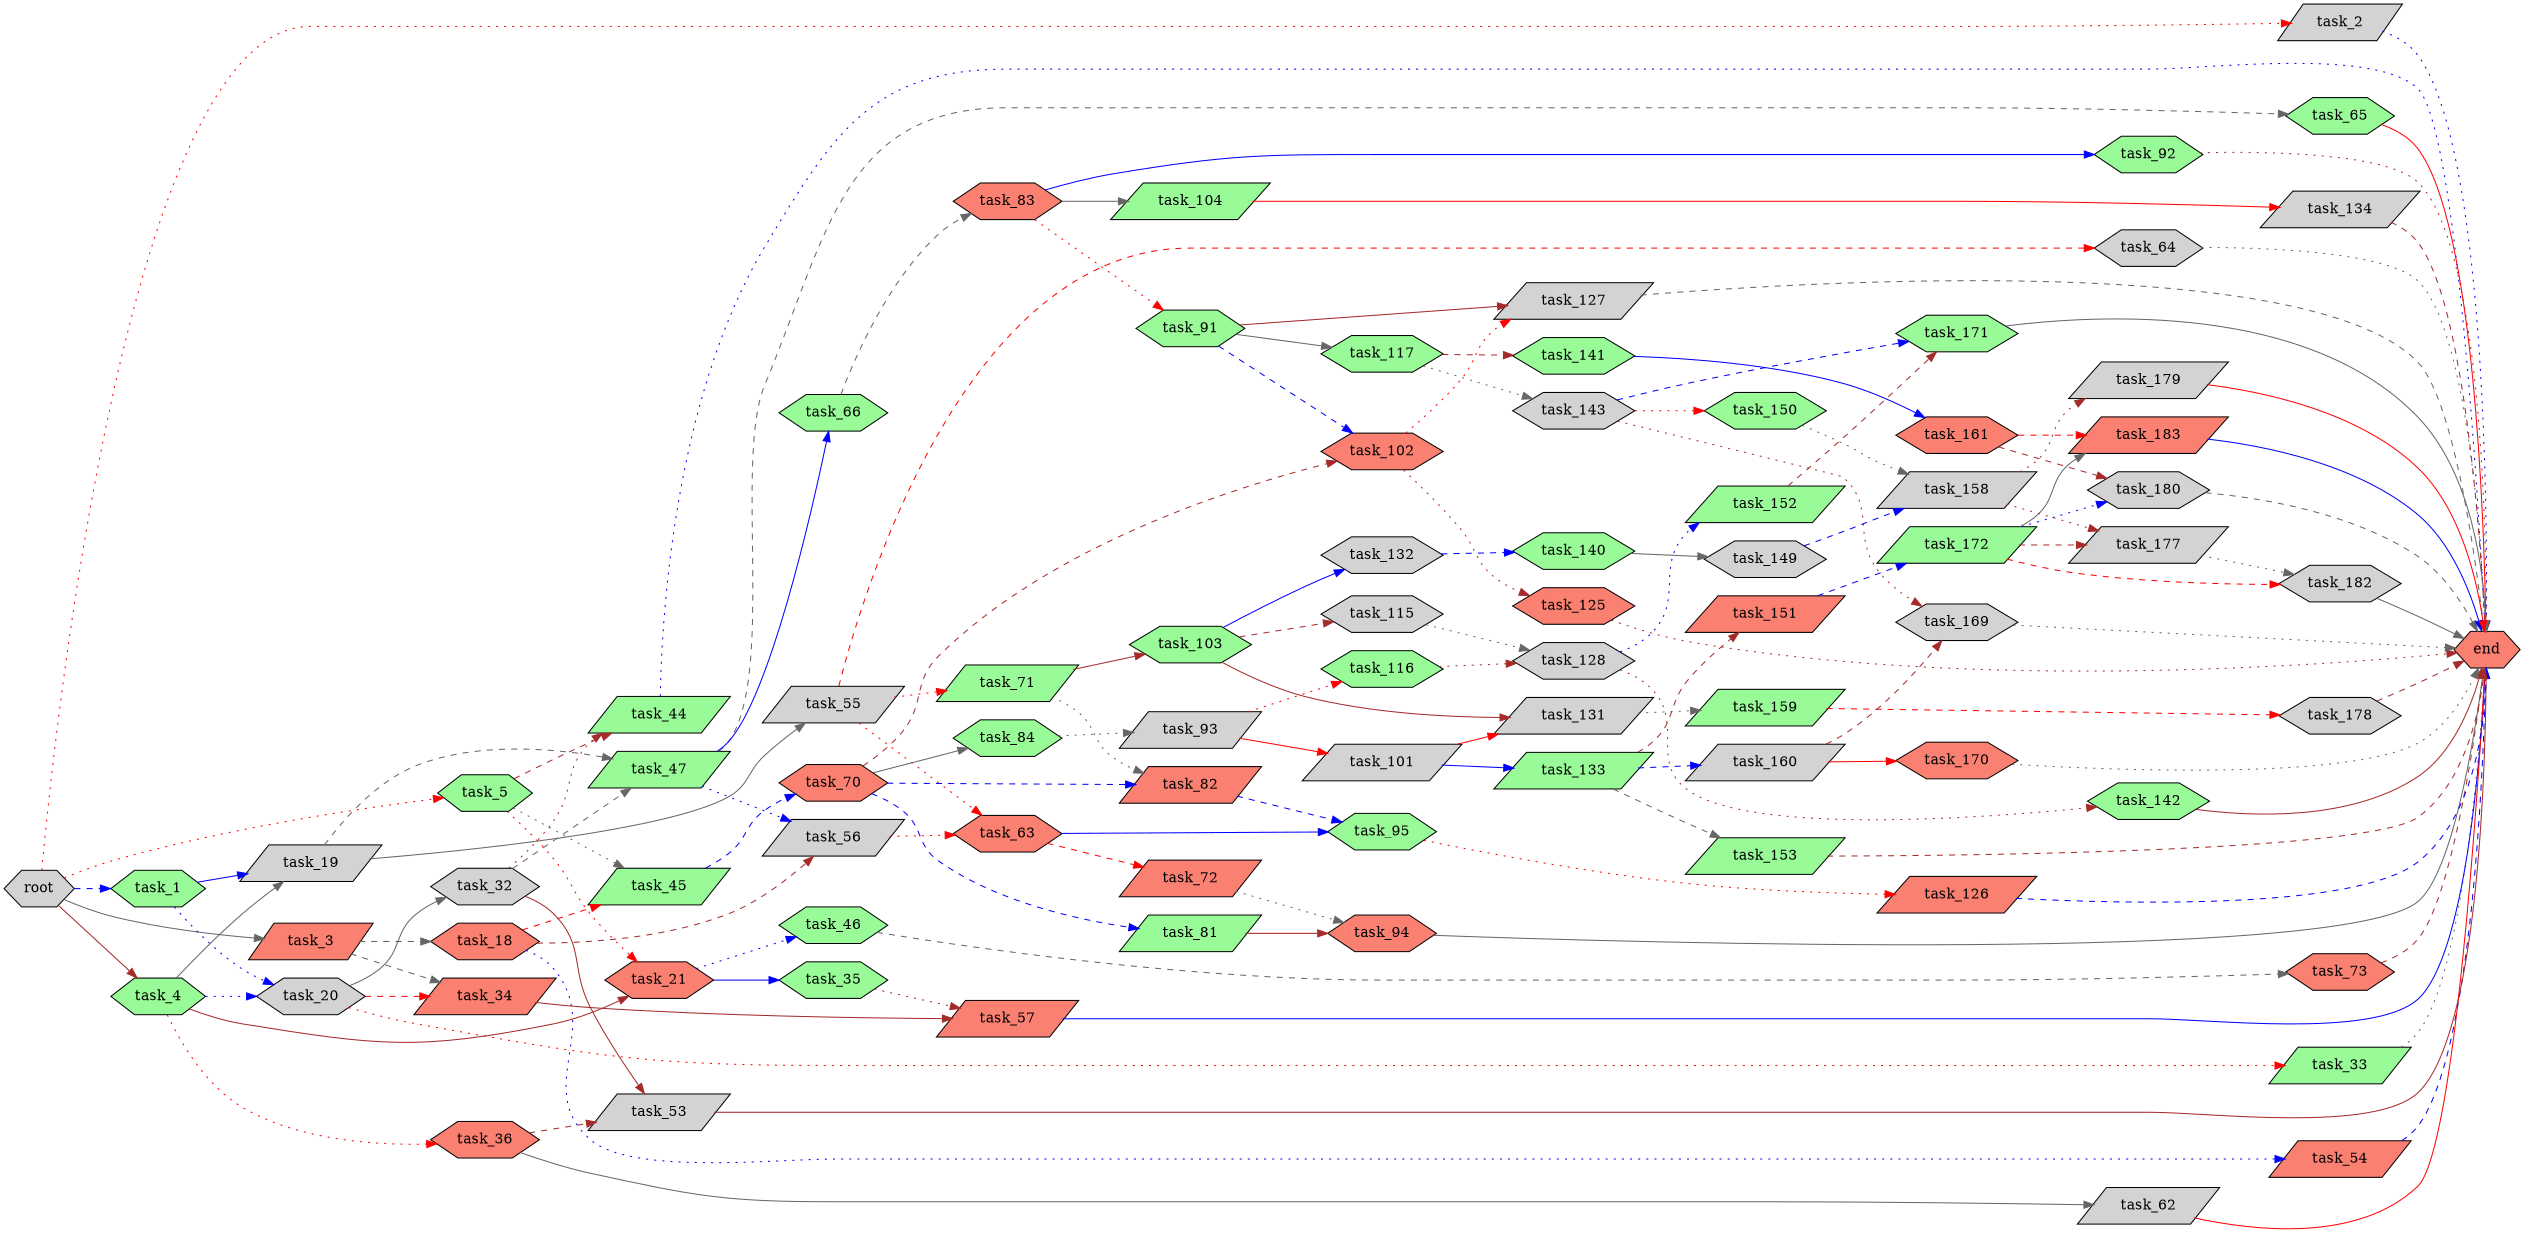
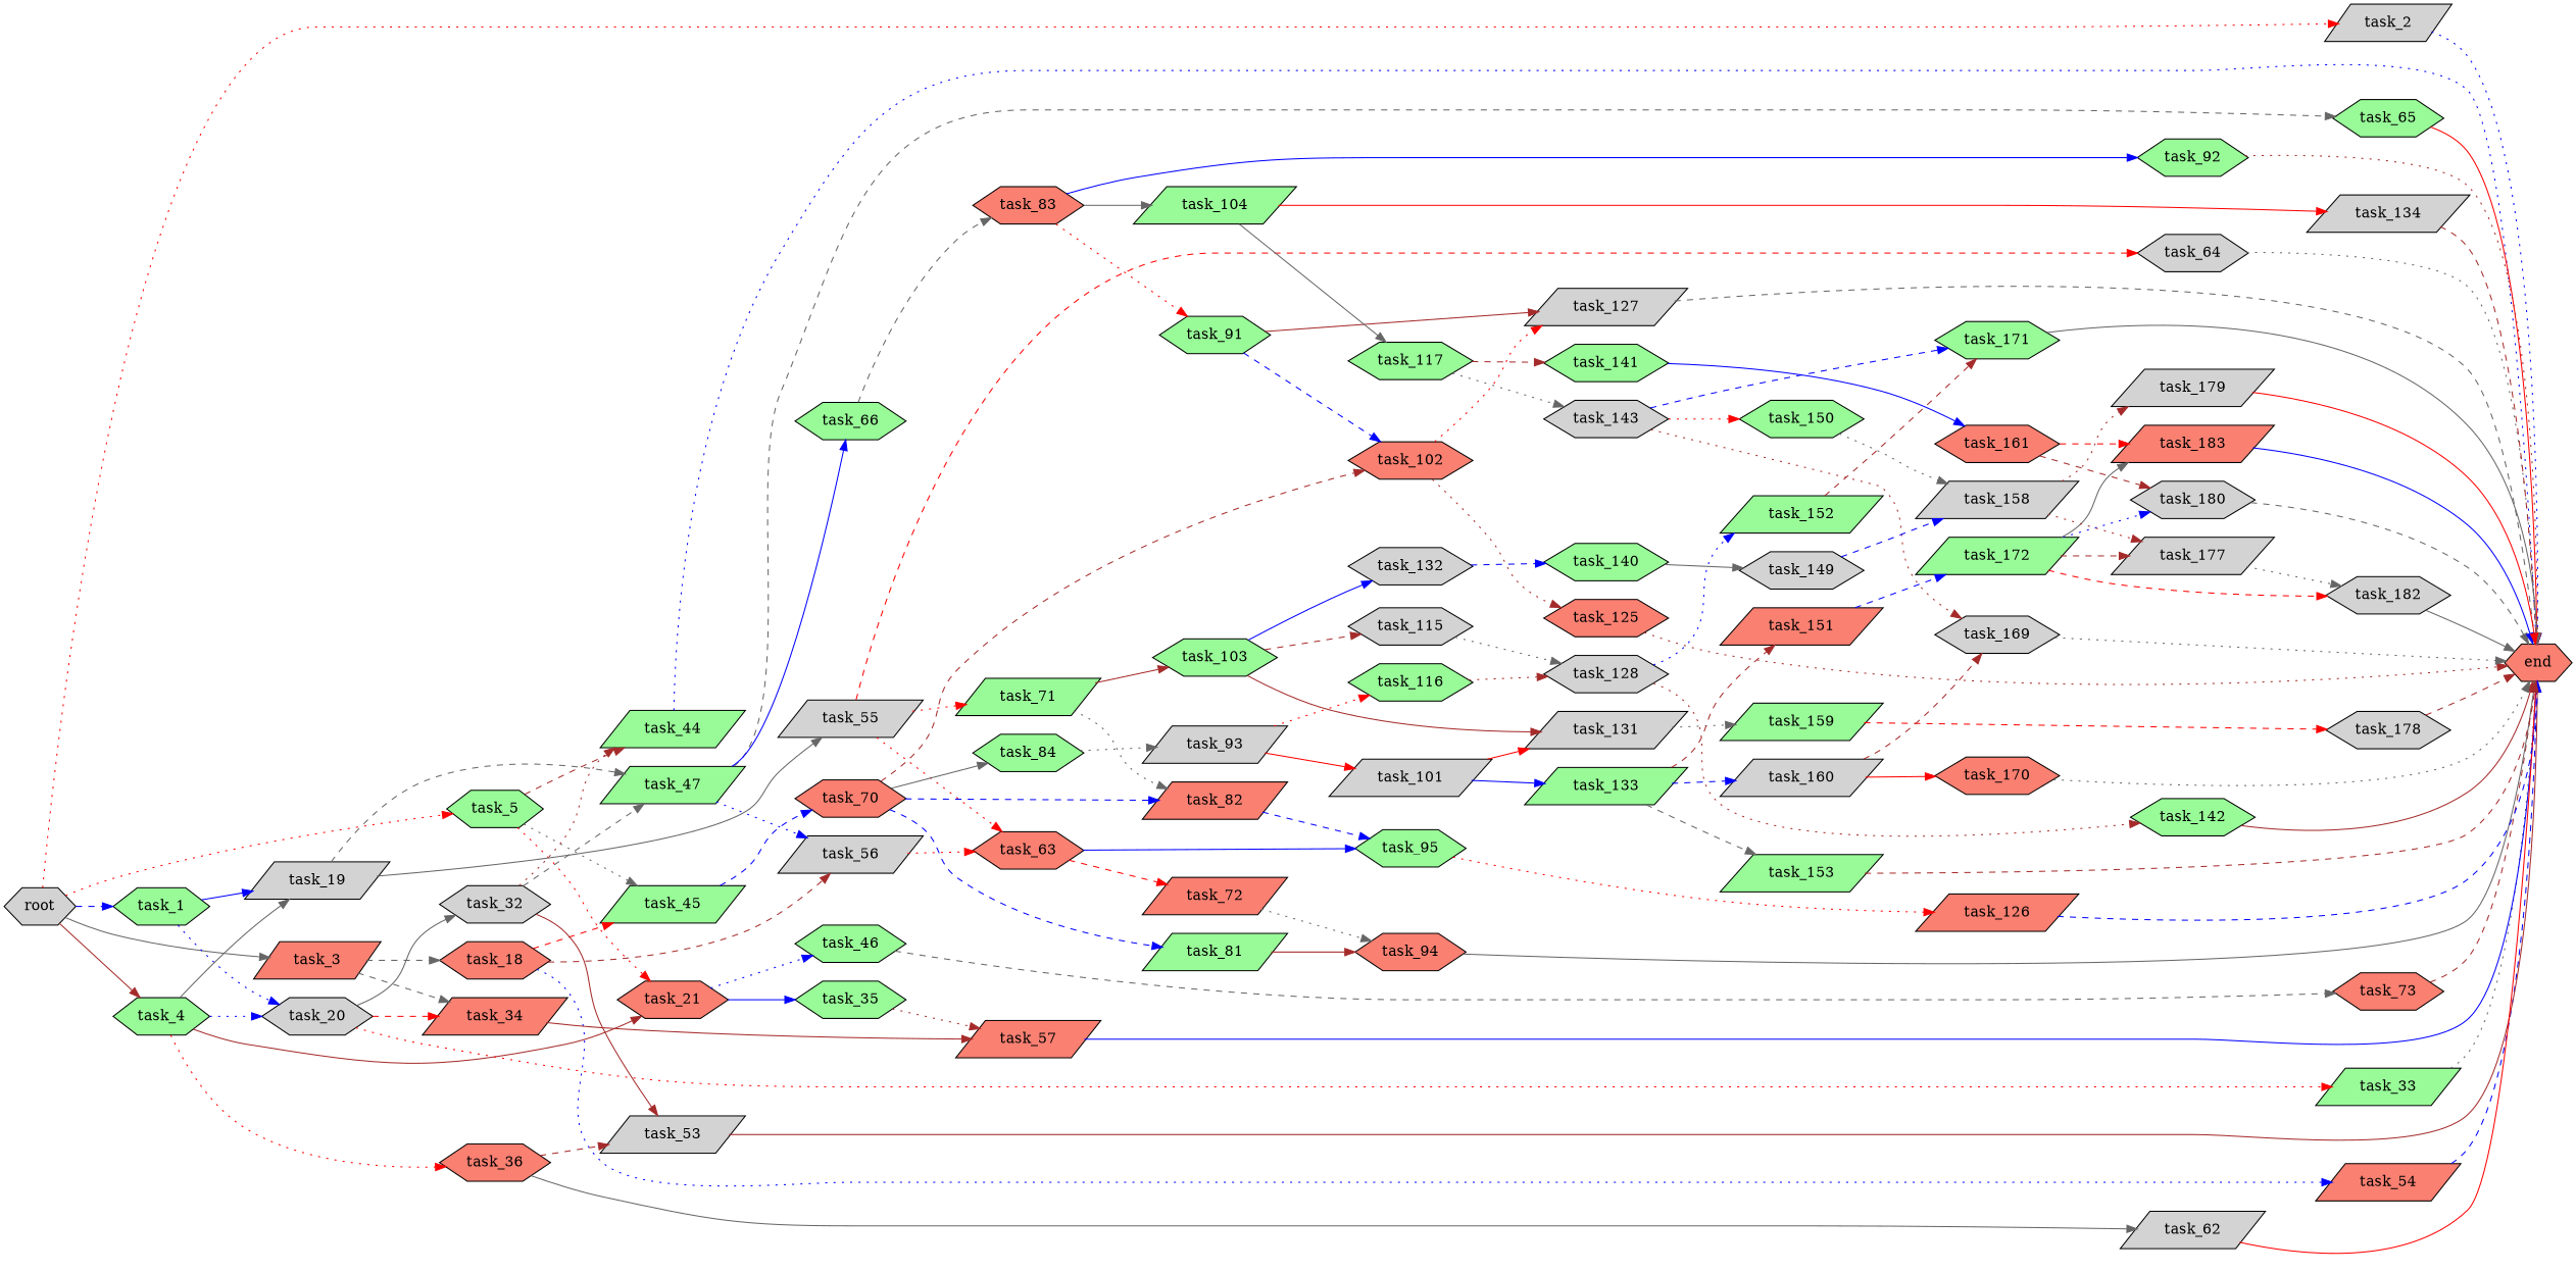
  digraph {
    rankdir=LR
    node [fillcolor=palegreen shape=hexagon style=filled]
    edge [color=gray40 style=dashed]
    root [fillcolor=lightgrey]
    task_1
    task_2 [fillcolor=lightgrey shape=parallelogram]
    task_3 [fillcolor=salmon shape=parallelogram]
    task_4
    task_5
    task_19 [fillcolor=lightgrey shape=parallelogram]
    task_20 [fillcolor=lightgrey]
    end [fillcolor=salmon]
    task_18 [fillcolor=salmon]
    task_34 [fillcolor=salmon shape=parallelogram]
    task_21 [fillcolor=salmon]
    task_36 [fillcolor=salmon]
    task_44 [shape=parallelogram]
    task_45 [shape=parallelogram]
    task_47 [shape=parallelogram]
    task_55 [fillcolor=lightgrey shape=parallelogram]
    task_32 [fillcolor=lightgrey]
    task_33 [shape=parallelogram]
    task_54 [fillcolor=salmon shape=parallelogram]
    task_56 [fillcolor=lightgrey shape=parallelogram]
    task_57 [fillcolor=salmon shape=parallelogram]
    task_35
    task_46
    task_53 [fillcolor=lightgrey shape=parallelogram]
    task_62 [fillcolor=lightgrey shape=parallelogram]
    task_70 [fillcolor=salmon]
    task_63 [fillcolor=salmon]
    task_65
    task_66
    task_64 [fillcolor=lightgrey]
    task_71 [shape=parallelogram]
    task_73 [fillcolor=salmon]
    task_81 [shape=parallelogram]
    task_82 [fillcolor=salmon shape=parallelogram]
    task_84
    task_102 [fillcolor=salmon]
    task_83 [fillcolor=salmon]
    task_72 [fillcolor=salmon shape=parallelogram]
    task_95
    task_103
    task_94 [fillcolor=salmon]
    task_126 [fillcolor=salmon shape=parallelogram]
    task_91
    task_92
    task_104 [shape=parallelogram]
    task_93 [fillcolor=lightgrey shape=parallelogram]
    task_127 [fillcolor=lightgrey shape=parallelogram]
    task_125 [fillcolor=salmon]
    task_131 [fillcolor=lightgrey shape=parallelogram]
    task_115 [fillcolor=lightgrey]
    task_132 [fillcolor=lightgrey]
    task_117
    task_134 [fillcolor=lightgrey shape=parallelogram]
    task_101 [fillcolor=lightgrey shape=parallelogram]
    task_116
    task_133 [shape=parallelogram]
    task_128 [fillcolor=lightgrey]
    task_159 [shape=parallelogram]
    task_151 [fillcolor=salmon shape=parallelogram]
    task_153 [shape=parallelogram]
    task_160 [fillcolor=lightgrey shape=parallelogram]
    task_140
    task_141
    task_143 [fillcolor=lightgrey]
    task_142
    task_152 [shape=parallelogram]
    task_161 [fillcolor=salmon]
    task_150
    task_169 [fillcolor=lightgrey]
    task_171
    task_149 [fillcolor=lightgrey]
    task_178 [fillcolor=lightgrey]
    task_172 [shape=parallelogram]
    task_170 [fillcolor=salmon]
    task_158 [fillcolor=lightgrey shape=parallelogram]
    task_180 [fillcolor=lightgrey]
    task_183 [fillcolor=salmon shape=parallelogram]
    task_177 [fillcolor=lightgrey shape=parallelogram]
    task_179 [fillcolor=lightgrey shape=parallelogram]
    task_182 [fillcolor=lightgrey]
    root -> task_1 [color=blue]
    root -> task_2 [color=red style=dotted]
    root -> task_3 [style=solid]
    root -> task_4 [color=brown style=solid]
    root -> task_5 [color=red style=dotted]
    task_1 -> task_19 [color=blue style=solid]
    task_1 -> task_20 [color=blue style=dotted]
    task_2 -> end [color=blue style=dotted]
    task_3 -> task_18
    task_3 -> task_34
    task_4 -> task_19 [style=solid]
    task_4 -> task_20 [color=blue style=dotted]
    task_4 -> task_21 [color=brown style=solid]
    task_4 -> task_36 [color=red style=dotted]
    task_5 -> task_21 [color=red style=dotted]
    task_5 -> task_44 [color=brown]
    task_5 -> task_45 [style=dotted]
    task_19 -> task_47
    task_19 -> task_55 [style=solid]
    task_20 -> task_34 [color=red]
    task_20 -> task_32 [style=solid]
    task_20 -> task_33 [color=red style=dotted]
    task_18 -> task_45 [color=red]
    task_18 -> task_54 [color=blue style=dotted]
    task_18 -> task_56 [color=brown]
    task_34 -> task_57 [color=brown style=solid]
    task_21 -> task_35 [color=blue style=solid]
    task_21 -> task_46 [color=blue style=dotted]
    task_36 -> task_53 [color=brown]
    task_36 -> task_62 [style=solid]
    task_44 -> end [color=blue style=dotted]
    task_45 -> task_70 [color=blue]
    task_47 -> task_56 [color=blue style=dotted]
    task_47 -> task_65
    task_47 -> task_66 [color=blue style=solid]
    task_55 -> task_63 [color=red style=dotted]
    task_55 -> task_64 [color=red]
    task_55 -> task_71 [color=red style=dotted]
    task_32 -> task_44 [color=brown style=dotted]
    task_32 -> task_47
    task_32 -> task_53 [color=brown style=solid]
    task_33 -> end [style=dotted]
    task_54 -> end [color=blue]
    task_56 -> task_63 [color=red style=dotted]
    task_57 -> end [color=blue style=solid]
    task_35 -> task_57 [color=brown style=dotted]
    task_46 -> task_73
    task_53 -> end [color=brown style=solid]
    task_62 -> end [color=red style=solid]
    task_70 -> task_81 [color=blue]
    task_70 -> task_82 [color=blue]
    task_70 -> task_84 [style=solid]
    task_70 -> task_102 [color=brown]
    task_63 -> task_72 [color=red]
    task_63 -> task_95 [color=blue style=solid]
    task_65 -> end [color=red style=solid]
    task_66 -> task_83
    task_64 -> end [style=dotted]
    task_71 -> task_82 [style=dotted]
    task_71 -> task_103 [color=brown style=solid]
    task_73 -> end [color=brown]
    task_81 -> task_94 [color=brown style=solid]
    task_82 -> task_95 [color=blue]
    task_84 -> task_93 [style=dotted]
    task_102 -> task_127 [color=red style=dotted]
    task_102 -> task_125 [color=brown style=dotted]
    task_83 -> task_91 [color=red style=dotted]
    task_83 -> task_92 [color=blue style=solid]
    task_83 -> task_104 [style=solid]
    task_72 -> task_94 [style=dotted]
    task_95 -> task_126 [color=red style=dotted]
    task_103 -> task_131 [color=brown style=solid]
    task_103 -> task_115 [color=brown]
    task_103 -> task_132 [color=blue style=solid]
    task_94 -> end [style=solid]
    task_126 -> end [color=blue]
    task_91 -> task_102 [color=blue]
    task_91 -> task_127 [color=brown style=solid]
    task_92 -> end [color=brown style=dotted]
-   task_91 -> task_117 [style=solid]
+   task_104 -> task_117 [style=solid]
    task_104 -> task_134 [color=red style=solid]
    task_93 -> task_101 [color=red style=solid]
    task_93 -> task_116 [color=red style=dotted]
    task_127 -> end
    task_125 -> end [color=brown style=dotted]
    task_131 -> task_159 [style=dotted]
    task_115 -> task_128 [style=dotted]
    task_132 -> task_140 [color=blue]
    task_117 -> task_141 [color=brown]
    task_117 -> task_143 [style=dotted]
    task_134 -> end [color=brown]
    task_101 -> task_131 [color=red style=solid]
    task_101 -> task_133 [color=blue style=solid]
    task_116 -> task_128 [color=brown style=dotted]
    task_133 -> task_151 [color=brown]
    task_133 -> task_153
    task_133 -> task_160 [color=blue]
    task_128 -> task_142 [color=brown style=dotted]
    task_128 -> task_152 [color=blue style=dotted]
    task_159 -> task_178 [color=red]
    task_151 -> task_172 [color=blue]
    task_153 -> end [color=brown]
    task_160 -> task_169 [color=brown]
    task_160 -> task_170 [color=red style=solid]
    task_140 -> task_149 [style=solid]
    task_141 -> task_161 [color=blue style=solid]
    task_143 -> task_150 [color=red style=dotted]
    task_143 -> task_169 [color=brown style=dotted]
    task_143 -> task_171 [color=blue]
    task_142 -> end [color=brown style=solid]
    task_152 -> task_171 [color=brown]
    task_161 -> task_180 [color=brown]
    task_161 -> task_183 [color=red]
    task_150 -> task_158 [style=dotted]
    task_169 -> end [style=dotted]
    task_171 -> end [style=solid]
    task_149 -> task_158 [color=blue]
    task_178 -> end [color=brown]
    task_172 -> task_180 [color=blue style=dotted]
    task_172 -> task_183 [style=solid]
    task_172 -> task_177 [color=brown]
    task_172 -> task_182 [color=red]
    task_170 -> end [style=dotted]
    task_158 -> task_177 [color=brown style=dotted]
    task_158 -> task_179 [color=brown style=dotted]
    task_180 -> end
    task_183 -> end [color=blue style=solid]
    task_177 -> task_182 [style=dotted]
    task_179 -> end [color=red style=solid]
    task_182 -> end [style=solid]
  }
